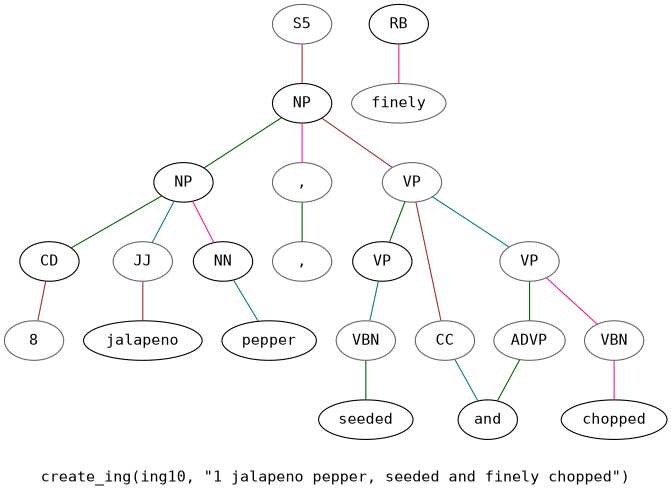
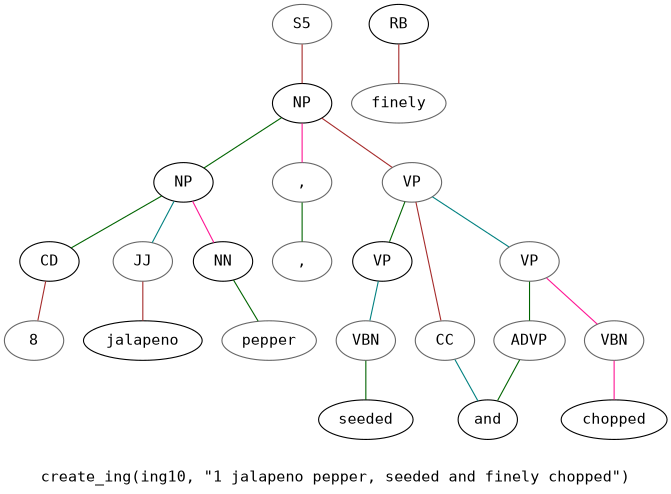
  graph {
    fontname="DejaVu Sans Mono"
    label="create_ing(ing10, \"1 jalapeno pepper, seeded and finely chopped\")"
    node [color=gray40 fontname="DejaVu Sans Mono"]
    edge [color=darkgreen fontname="DejaVu Sans Mono"]
    n1 [label=S5]
    n2 [color=black label=NP]
    n3 [color=black label=NP]
    n4 [label=","]
    n5 [label=VP]
    n6 [color=black label=CD]
    n7 [label=JJ]
    n8 [color=black label=NN]
    n9 [label=","]
    n10 [color=black label=VP]
    n11 [label=CC]
    n12 [label=VP]
    n13 [label=8]
    n14 [color=black label=jalapeno]
-   n15 [color=black label=pepper]
+   n15 [label=pepper]
    n16 [label=VBN]
    n17 [color=black label=and]
    n18 [label=ADVP]
    n19 [label=VBN]
    n20 [color=black label=seeded]
    n21 [color=black label=chopped]
    n22 [color=black label=RB]
    n23 [label=finely]
    n1 -- n2 [color=brown]
    n2 -- n3
    n2 -- n4 [color=deeppink]
    n2 -- n5 [color=brown]
    n3 -- n6
    n3 -- n7 [color=teal]
    n3 -- n8 [color=deeppink]
    n4 -- n9
    n5 -- n10
    n5 -- n11 [color=brown]
    n5 -- n12 [color=teal]
    n6 -- n13 [color=brown]
    n7 -- n14 [color=brown]
-   n8 -- n15 [color=teal]
+   n8 -- n15
    n10 -- n16 [color=teal]
    n11 -- n17 [color=teal]
    n12 -- n18
    n12 -- n19 [color=deeppink]
    n16 -- n20
    n18 -- n17
    n19 -- n21 [color=deeppink]
-   n22 -- n23 [color=deeppink]
+   n22 -- n23 [color=brown]
  }
